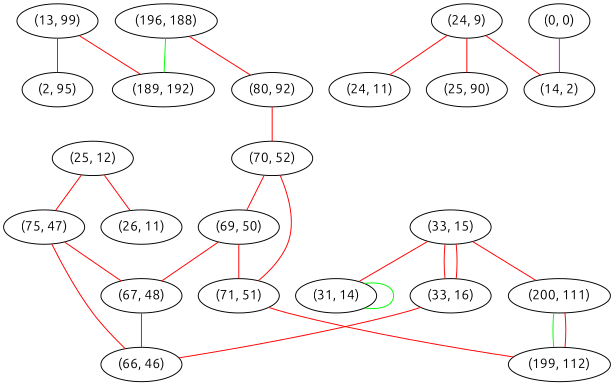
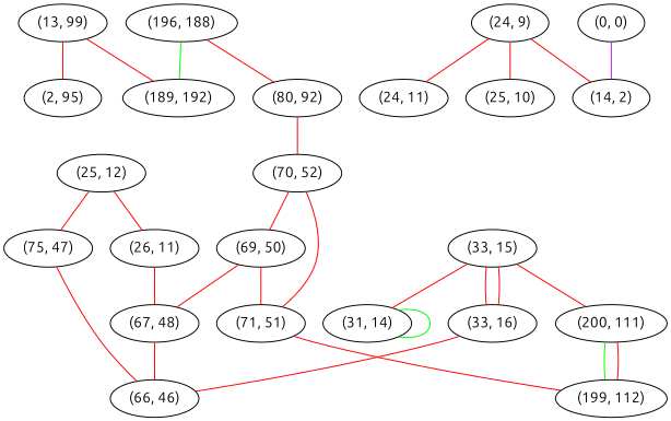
  graph {
    fontname=Ubuntu
    node [fontname=Ubuntu]
    edge [color=red fontname=Ubuntu weight=1]
    "(13, 99)"
    "(2, 95)"
    "(189, 192)"
    "(80, 92)"
    "(70, 52)"
    "(25, 12)"
    "(26, 11)"
    n8 [label="(75, 47)"]
    "(67, 48)"
    "(66, 46)"
    "(69, 50)"
    "(71, 51)"
    "(199, 112)"
    "(24, 9)"
    "(24, 11)"
    "(14, 2)"
-   "(25, 10)" [label="(25, 90)"]
+   "(25, 10)"
    "(33, 15)"
    "(33, 16)"
    "(200, 111)"
    "(31, 14)"
    "(0, 0)"
    "(196, 188)"
    "(13, 99)" -- "(2, 95)"
    "(13, 99)" -- "(189, 192)"
    "(80, 92)" -- "(70, 52)"
    "(70, 52)" -- "(69, 50)"
    "(70, 52)" -- "(71, 51)"
    "(25, 12)" -- "(26, 11)"
    "(25, 12)" -- n8
-   n8 -- "(67, 48)"
+   "(26, 11)" -- "(67, 48)"
    n8 -- "(66, 46)"
    "(67, 48)" -- "(66, 46)"
    "(69, 50)" -- "(67, 48)"
    "(69, 50)" -- "(71, 51)"
    "(71, 51)" -- "(199, 112)"
    "(24, 9)" -- "(24, 11)"
    "(24, 9)" -- "(14, 2)"
    "(24, 9)" -- "(25, 10)"
    "(33, 15)" -- "(33, 16)"
    "(33, 15)" -- "(33, 16)"
    "(33, 15)" -- "(200, 111)"
    "(33, 15)" -- "(31, 14)"
    "(33, 16)" -- "(66, 46)"
    "(200, 111)" -- "(199, 112)" [color=green weight=2]
    "(200, 111)" -- "(199, 112)"
    "(31, 14)" -- "(31, 14)" [color=green weight=2]
    "(0, 0)" -- "(14, 2)" [color=purple weight=4]
    "(196, 188)" -- "(189, 192)" [color=green weight=2]
    "(196, 188)" -- "(80, 92)"
  }
